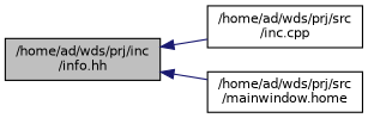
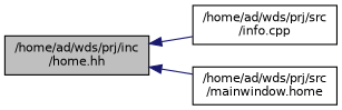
  digraph {
    rankdir=LR
    node [color=black fillcolor=white fontname=Helvetica fontsize=10 shape=record style=filled]
    edge [color=midnightblue dir=back fontname=Helvetica fontsize=10 labelfontname=Helvetica labelfontsize=10 style=solid]
-   n1 [fillcolor=grey75 fontcolor=black height=0.2 label="/home/ad/wds/prj/inc\l/info.hh" width=0.4]
-   n2 [height=0.2 label="/home/ad/wds/prj/src\l/inc.cpp" width=0.4]
+   n1 [fillcolor=grey75 fontcolor=black height=0.2 label="/home/ad/wds/prj/inc\l/home.hh" width=0.4]
+   n2 [height=0.2 label="/home/ad/wds/prj/src\l/info.cpp" width=0.4]
    n3 [height=0.2 label="/home/ad/wds/prj/src\l/mainwindow.home" width=0.4]
    n1 -> n2
    n1 -> n3
  }
